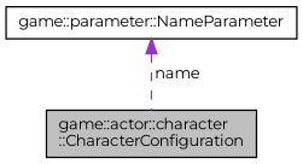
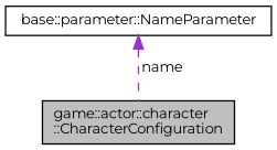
  digraph {
    fontname=Montserrat
    node [color=black fontname=Montserrat fontsize=10 shape=record style=filled]
    n1 [fillcolor=grey75 fontcolor=black height=0.2 label="game::actor::character\l::CharacterConfiguration" width=0.4]
-   n2 [fillcolor=white height=0.2 label="game::parameter::NameParameter" width=0.4]
+   n2 [fillcolor=white height=0.2 label="base::parameter::NameParameter" width=0.4]
    n2 -> n1 [color=darkorchid3 dir=back fontname=Montserrat fontsize=10 label=" name" labelfontname=Helvetica labelfontsize=10 style=dashed]
  }
